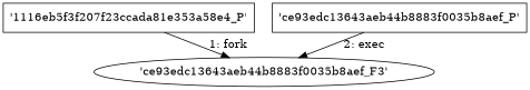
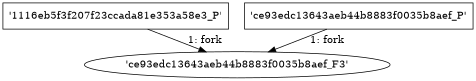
  digraph {
    engine=neato
    fixedsize=false
    fontsize=10
    nodesep=0.3
    rankdir=TB
    ranksep=0
    splines=true
    node [node_type=Process shape=box]
    "'ce93edc13643aeb44b8883f0035b8aef_F3'" [node_type=File shape=ellipse]
-   "'1116eb5f3f207f23ccada81e353a58e3_P'" [label="'1116eb5f3f207f23ccada81e353a58e4_P'"]
+   "'1116eb5f3f207f23ccada81e353a58e3_P'"
    "'ce93edc13643aeb44b8883f0035b8aef_P'"
    "'1116eb5f3f207f23ccada81e353a58e3_P'" -> "'ce93edc13643aeb44b8883f0035b8aef_F3'" [label="1: fork"]
-   "'ce93edc13643aeb44b8883f0035b8aef_P'" -> "'ce93edc13643aeb44b8883f0035b8aef_F3'" [label="2: exec"]
+   "'ce93edc13643aeb44b8883f0035b8aef_P'" -> "'ce93edc13643aeb44b8883f0035b8aef_F3'" [label="1: fork"]
  }
